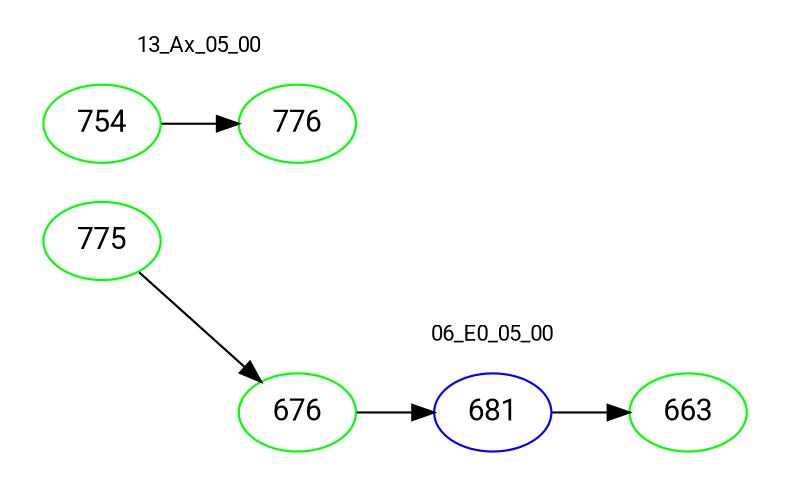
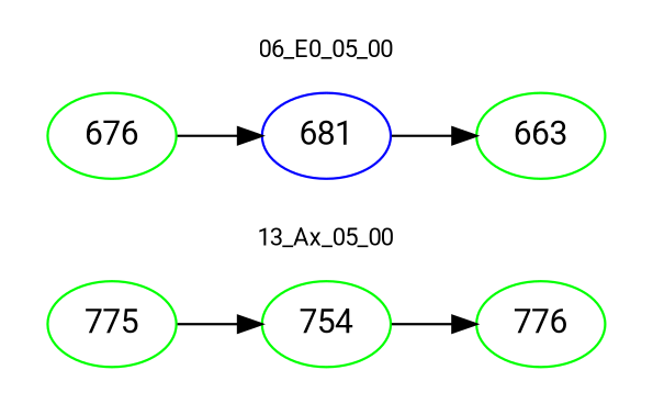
  digraph {
    fontname=Roboto
    rankdir=LR
    node [color=green fontname=Roboto]
    edge [color=black fontname=Roboto]
    n1 [label=775]
    n2 [label=754]
    n3 [label=776]
    n4 [label=676]
    n5 [color=blue label=681]
    n6 [label=663]
    subgraph cluster_1 {
      color=white
      fontsize=10
      label="13_Ax_05_00"
      n1
      n2
      n3
    }
    subgraph cluster_2 {
      color=white
      fontsize=10
      label="06_E0_05_00"
      n4
      n5
      n6
    }
-   n1 -> n4
+   n1 -> n2
    n2 -> n3
    n4 -> n5
    n5 -> n6
  }
